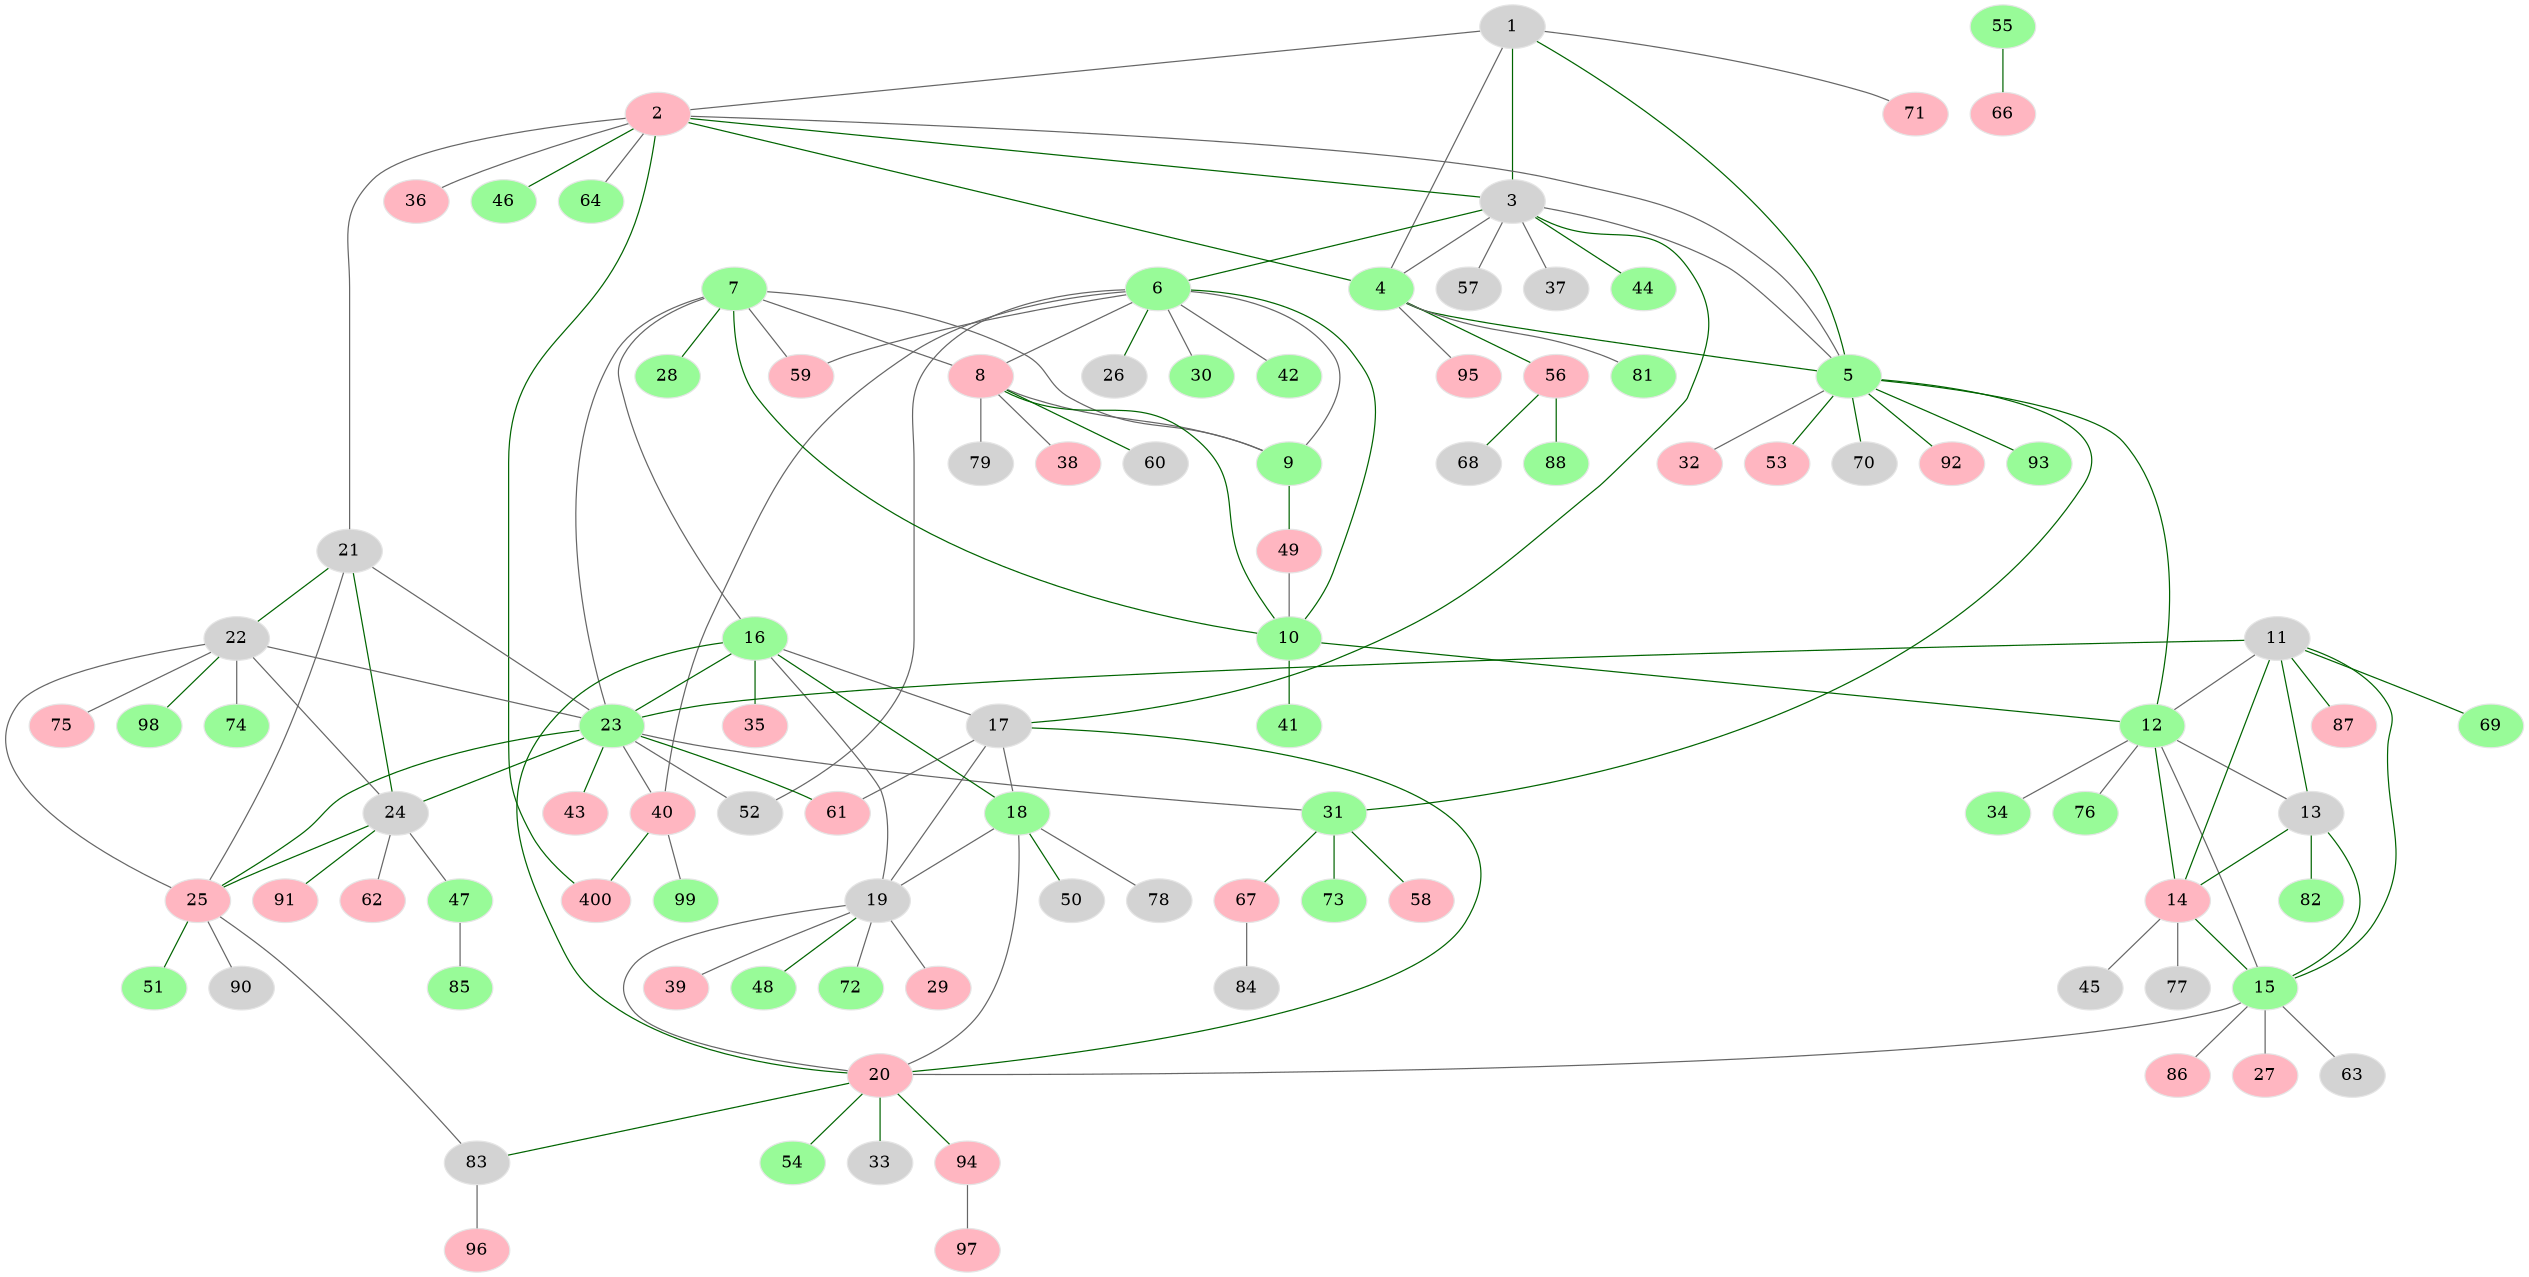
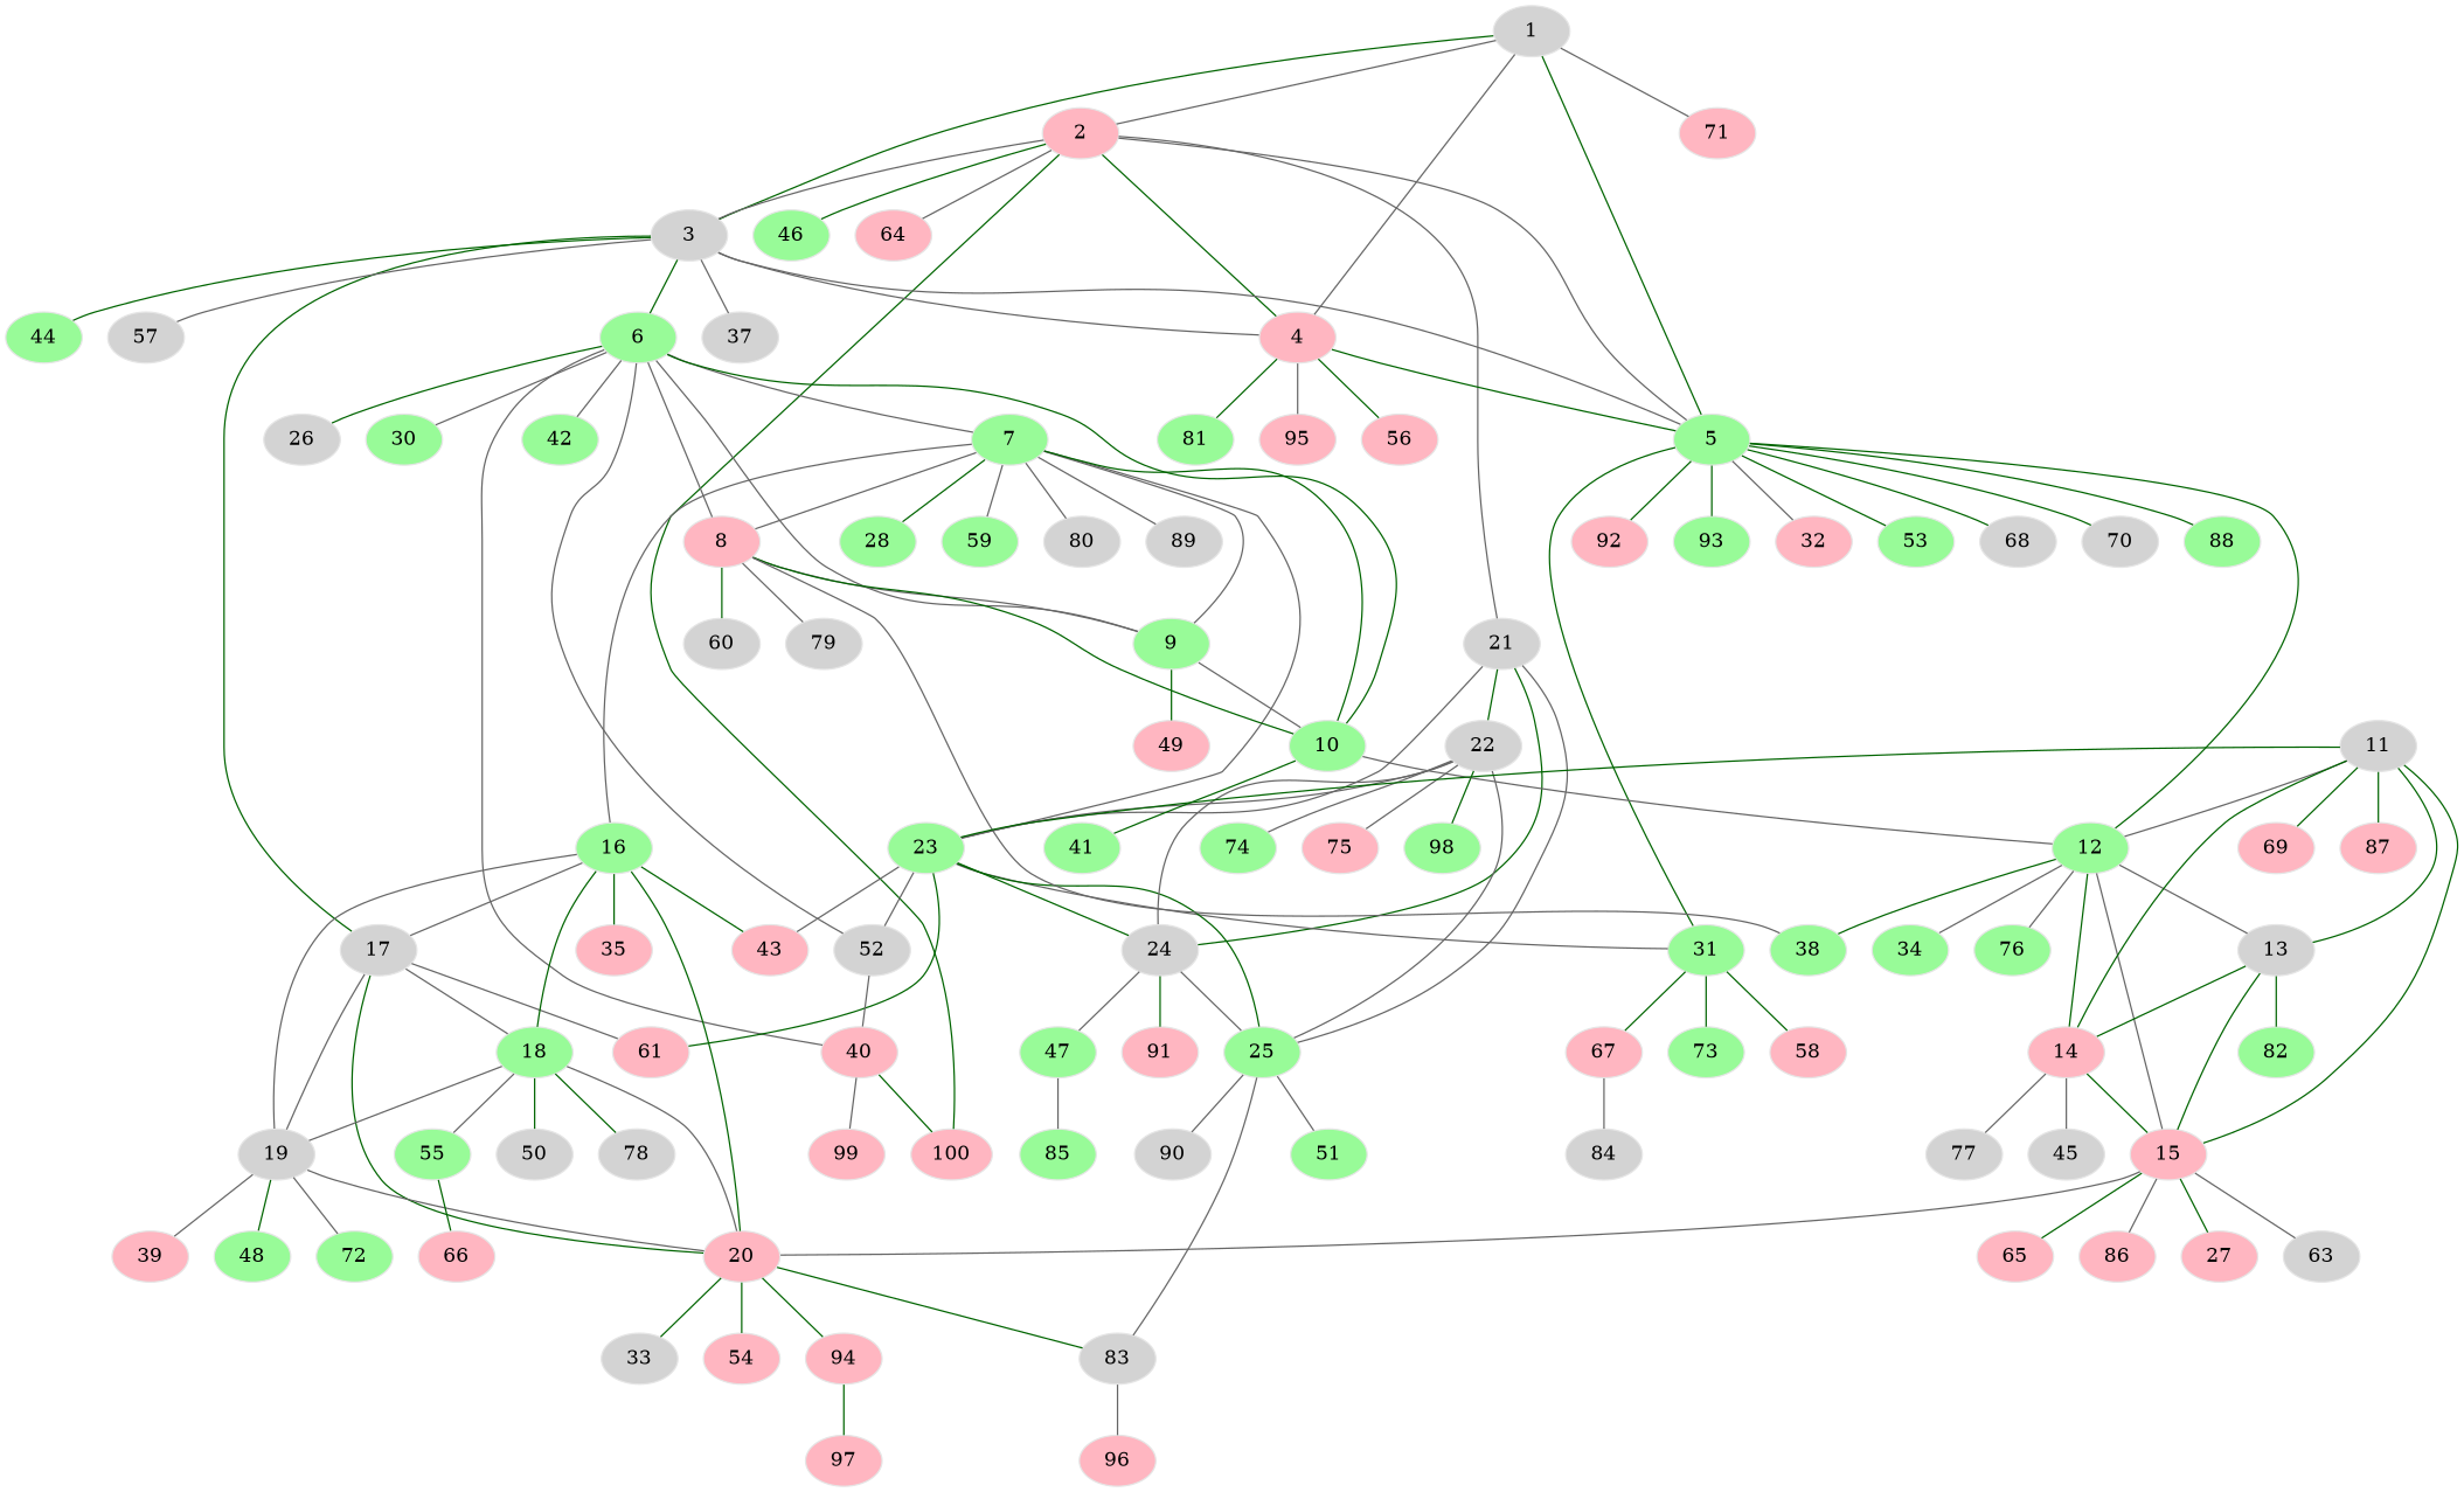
  graph {
    node [color=gray90 fillcolor=palegreen style=filled]
    edge [color=gray40]
    1 [fillcolor=lightgrey]
    2 [fillcolor=lightpink]
    3 [fillcolor=lightgrey]
-   4
+   4 [fillcolor=lightpink]
    5
    71 [fillcolor=lightpink]
    21 [fillcolor=lightgrey]
-   36 [fillcolor=lightpink]
    46
-   64
-   100 [fillcolor=lightpink label=400]
+   64 [fillcolor=lightpink]
+   100 [fillcolor=lightpink]
    6
    17 [fillcolor=lightgrey]
    37 [fillcolor=lightgrey]
    44
    57 [fillcolor=lightgrey]
    56 [fillcolor=lightpink]
    81
    95 [fillcolor=lightpink]
    12
    31
    32 [fillcolor=lightpink]
-   53 [fillcolor=lightpink]
+   53
    68 [fillcolor=lightgrey]
    70 [fillcolor=lightgrey]
    88
    92 [fillcolor=lightpink]
    93
    23
    22 [fillcolor=lightgrey]
    24 [fillcolor=lightgrey]
-   25 [fillcolor=lightpink]
+   25
    7
    8 [fillcolor=lightpink]
    9
    10
    26 [fillcolor=lightgrey]
    30
    40 [fillcolor=lightpink]
    42
    52 [fillcolor=lightgrey]
    20 [fillcolor=lightpink]
    18
    19 [fillcolor=lightgrey]
    61 [fillcolor=lightpink]
-   38 [fillcolor=lightpink]
+   38
    13 [fillcolor=lightgrey]
    14 [fillcolor=lightpink]
-   15
+   15 [fillcolor=lightpink]
    34
    76
    58 [fillcolor=lightpink]
    67 [fillcolor=lightpink]
    73
    16
    28
-   59 [fillcolor=lightpink]
+   59
+   80 [fillcolor=lightgrey]
+   89 [fillcolor=lightgrey]
    60 [fillcolor=lightgrey]
    79 [fillcolor=lightgrey]
    49 [fillcolor=lightpink]
    41
-   99
+   99 [fillcolor=lightpink]
    35 [fillcolor=lightpink]
    43 [fillcolor=lightpink]
    11 [fillcolor=lightgrey]
-   69
+   69 [fillcolor=lightpink]
    87 [fillcolor=lightpink]
    82
    45 [fillcolor=lightgrey]
    77 [fillcolor=lightgrey]
    27 [fillcolor=lightpink]
    63 [fillcolor=lightgrey]
+   65 [fillcolor=lightpink]
    86 [fillcolor=lightpink]
    33 [fillcolor=lightgrey]
-   54
+   54 [fillcolor=lightpink]
    83 [fillcolor=lightgrey]
    94 [fillcolor=lightpink]
    50 [fillcolor=lightgrey]
    55
    78 [fillcolor=lightgrey]
-   29 [fillcolor=lightpink]
    39 [fillcolor=lightpink]
    48
    72
    66 [fillcolor=lightpink]
    96 [fillcolor=lightpink]
    97 [fillcolor=lightpink]
    74
    75 [fillcolor=lightpink]
    98
    47
-   62 [fillcolor=lightpink]
    91 [fillcolor=lightpink]
    51
    90 [fillcolor=lightgrey]
    85
    84 [fillcolor=lightgrey]
    1 -- 2
    1 -- 3 [color=darkgreen]
    1 -- 4
    1 -- 5 [color=darkgreen]
    1 -- 71
-   2 -- 3 [color=darkgreen]
+   2 -- 3
    2 -- 4 [color=darkgreen]
    2 -- 5
    2 -- 21
-   2 -- 36
    2 -- 46 [color=darkgreen]
    2 -- 64
    2 -- 100 [color=darkgreen]
    3 -- 4
    3 -- 5
    3 -- 6 [color=darkgreen]
    3 -- 17 [color=darkgreen]
    3 -- 37
    3 -- 44 [color=darkgreen]
    3 -- 57
    4 -- 5 [color=darkgreen]
    4 -- 56 [color=darkgreen]
-   4 -- 81
+   4 -- 81 [color=darkgreen]
    4 -- 95
    5 -- 12 [color=darkgreen]
    5 -- 31 [color=darkgreen]
    5 -- 32
    5 -- 53 [color=darkgreen]
-   56 -- 68 [color=darkgreen]
+   5 -- 68 [color=darkgreen]
    5 -- 70 [color=darkgreen]
-   56 -- 88 [color=darkgreen]
+   5 -- 88 [color=darkgreen]
    5 -- 92 [color=darkgreen]
    5 -- 93 [color=darkgreen]
    21 -- 23
    21 -- 22 [color=darkgreen]
    21 -- 24 [color=darkgreen]
    21 -- 25
-   6 -- 59
+   6 -- 7
    6 -- 8
    6 -- 9
    6 -- 10 [color=darkgreen]
    6 -- 26 [color=darkgreen]
    6 -- 30
    6 -- 40
    6 -- 42
    6 -- 52
    17 -- 20 [color=darkgreen]
    17 -- 18
    17 -- 19
    17 -- 61
+   12 -- 38 [color=darkgreen]
    12 -- 13
    12 -- 14 [color=darkgreen]
    12 -- 15
    12 -- 34
    12 -- 76
    31 -- 58 [color=darkgreen]
    31 -- 67 [color=darkgreen]
    31 -- 73 [color=darkgreen]
    23 -- 31
    23 -- 24 [color=darkgreen]
    23 -- 25 [color=darkgreen]
-   23 -- 40
+   52 -- 40
    23 -- 52
    23 -- 61 [color=darkgreen]
-   23 -- 43 [color=darkgreen]
+   23 -- 43
    22 -- 23
    22 -- 24
    22 -- 25
    22 -- 74
    22 -- 75
    22 -- 98 [color=darkgreen]
-   24 -- 25 [color=darkgreen]
+   24 -- 25
    24 -- 47
-   24 -- 62
    24 -- 91 [color=darkgreen]
    25 -- 83
-   25 -- 51 [color=darkgreen]
+   25 -- 51
    25 -- 90
    7 -- 23
    7 -- 8
    7 -- 9
    7 -- 10 [color=darkgreen]
    7 -- 16
    7 -- 28 [color=darkgreen]
    7 -- 59
+   7 -- 80
+   7 -- 89
    8 -- 9
    8 -- 10 [color=darkgreen]
    8 -- 38
    8 -- 60 [color=darkgreen]
    8 -- 79
-   49 -- 10
+   9 -- 10
    9 -- 49 [color=darkgreen]
-   10 -- 12 [color=darkgreen]
+   10 -- 12
    10 -- 41 [color=darkgreen]
    40 -- 100 [color=darkgreen]
    40 -- 99
    20 -- 33 [color=darkgreen]
    20 -- 54 [color=darkgreen]
    20 -- 83 [color=darkgreen]
    20 -- 94 [color=darkgreen]
    18 -- 20
    18 -- 19
    18 -- 50 [color=darkgreen]
-   18 -- 78
+   18 -- 55
+   18 -- 78 [color=darkgreen]
    19 -- 20
-   19 -- 29
    19 -- 39
    19 -- 48 [color=darkgreen]
    19 -- 72
    13 -- 14 [color=darkgreen]
    13 -- 15 [color=darkgreen]
    13 -- 82 [color=darkgreen]
    14 -- 15 [color=darkgreen]
    14 -- 45
    14 -- 77
    15 -- 20
-   15 -- 27
+   15 -- 27 [color=darkgreen]
    15 -- 63
+   15 -- 65 [color=darkgreen]
    15 -- 86
    67 -- 84
    16 -- 17
-   16 -- 23 [color=darkgreen]
+   16 -- 43 [color=darkgreen]
    16 -- 20 [color=darkgreen]
    16 -- 18 [color=darkgreen]
    16 -- 19
    16 -- 35 [color=darkgreen]
    11 -- 12
    11 -- 23 [color=darkgreen]
    11 -- 13 [color=darkgreen]
    11 -- 14 [color=darkgreen]
    11 -- 15 [color=darkgreen]
    11 -- 69 [color=darkgreen]
    11 -- 87 [color=darkgreen]
    83 -- 96
-   94 -- 97
+   94 -- 97 [color=darkgreen]
    55 -- 66 [color=darkgreen]
    47 -- 85
  }
